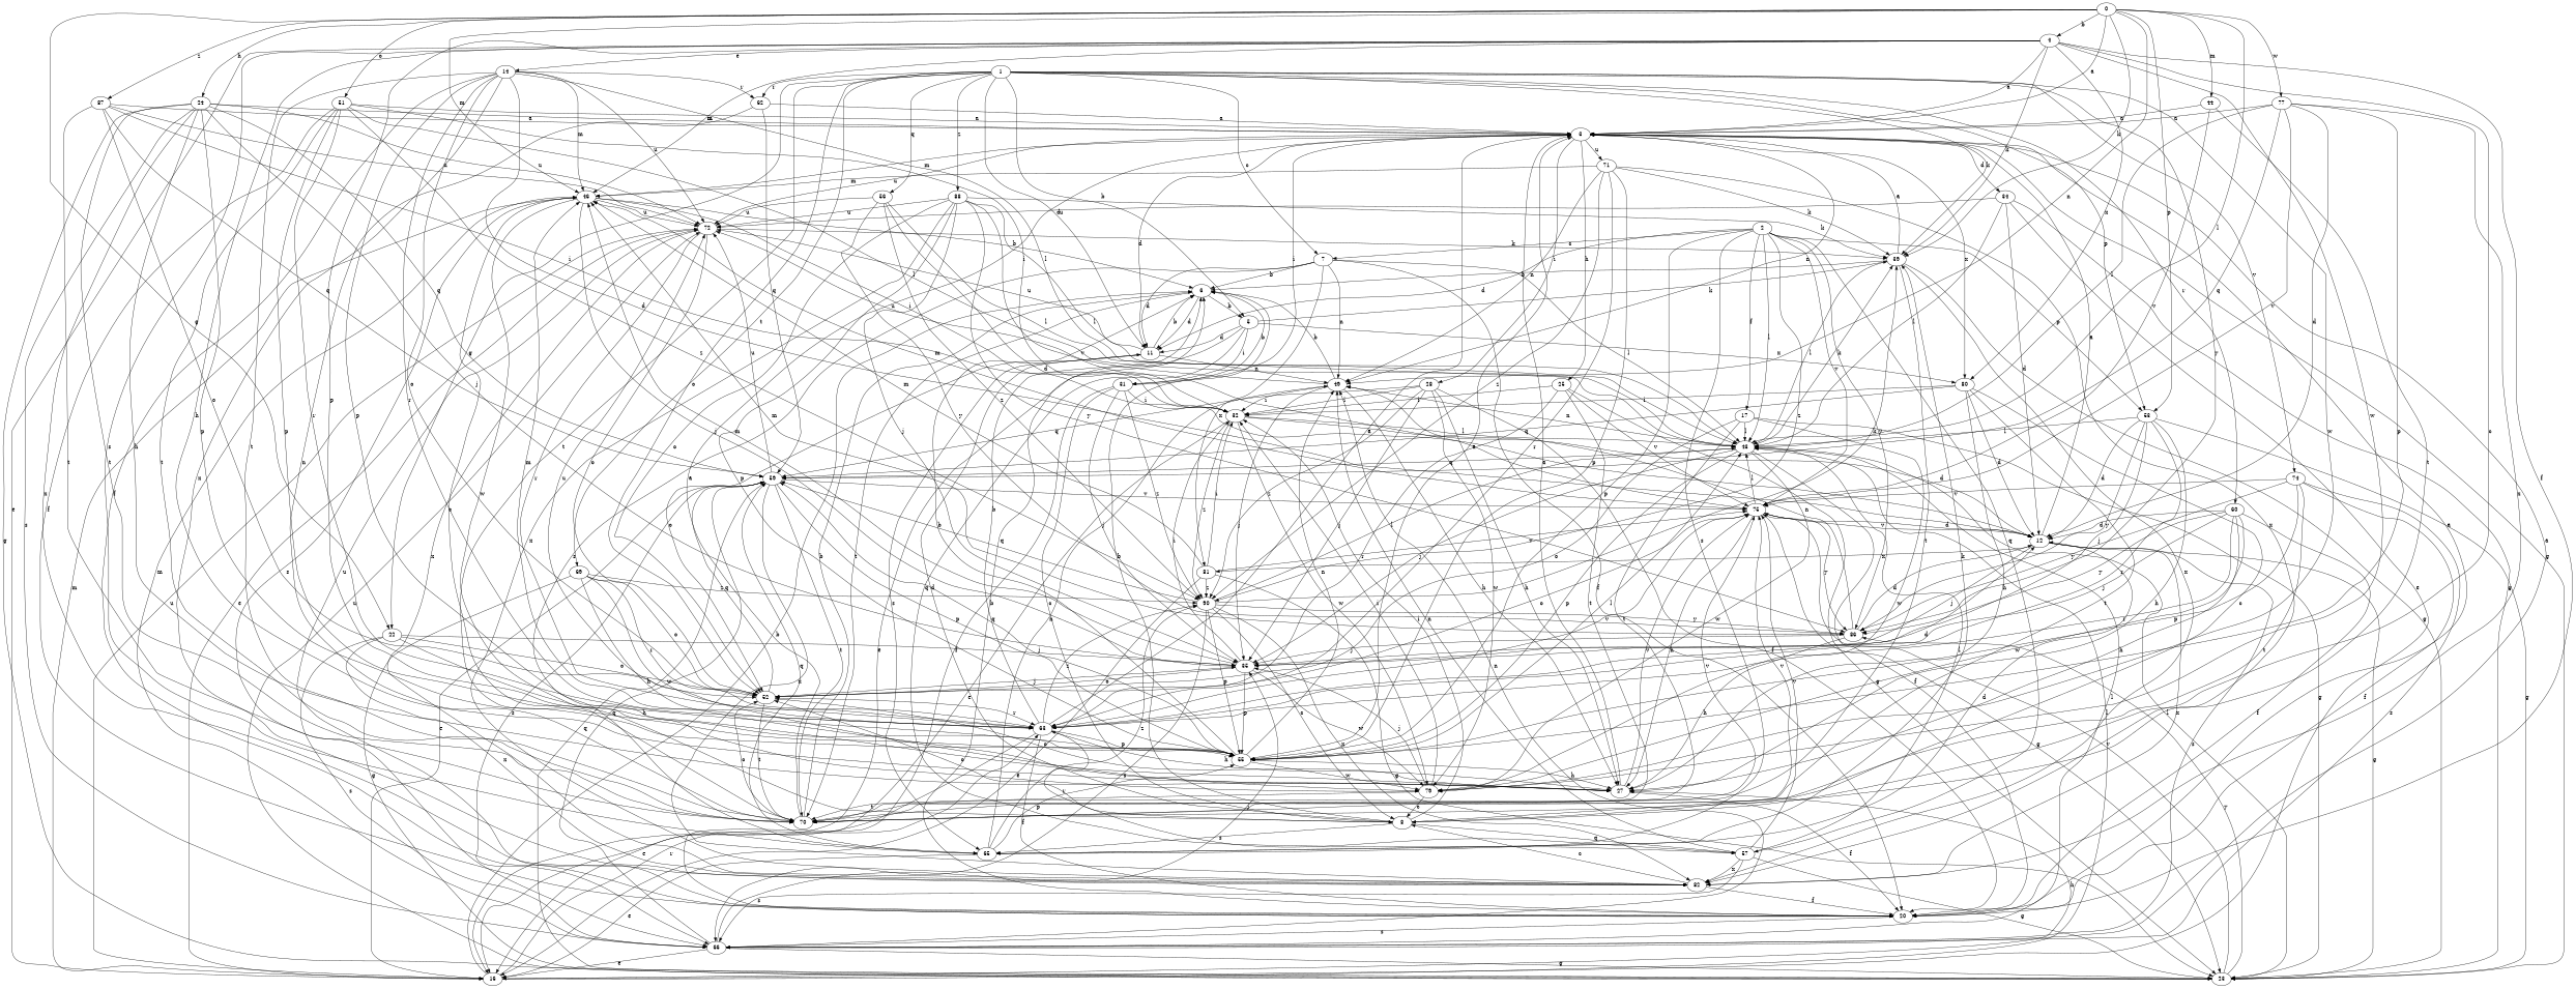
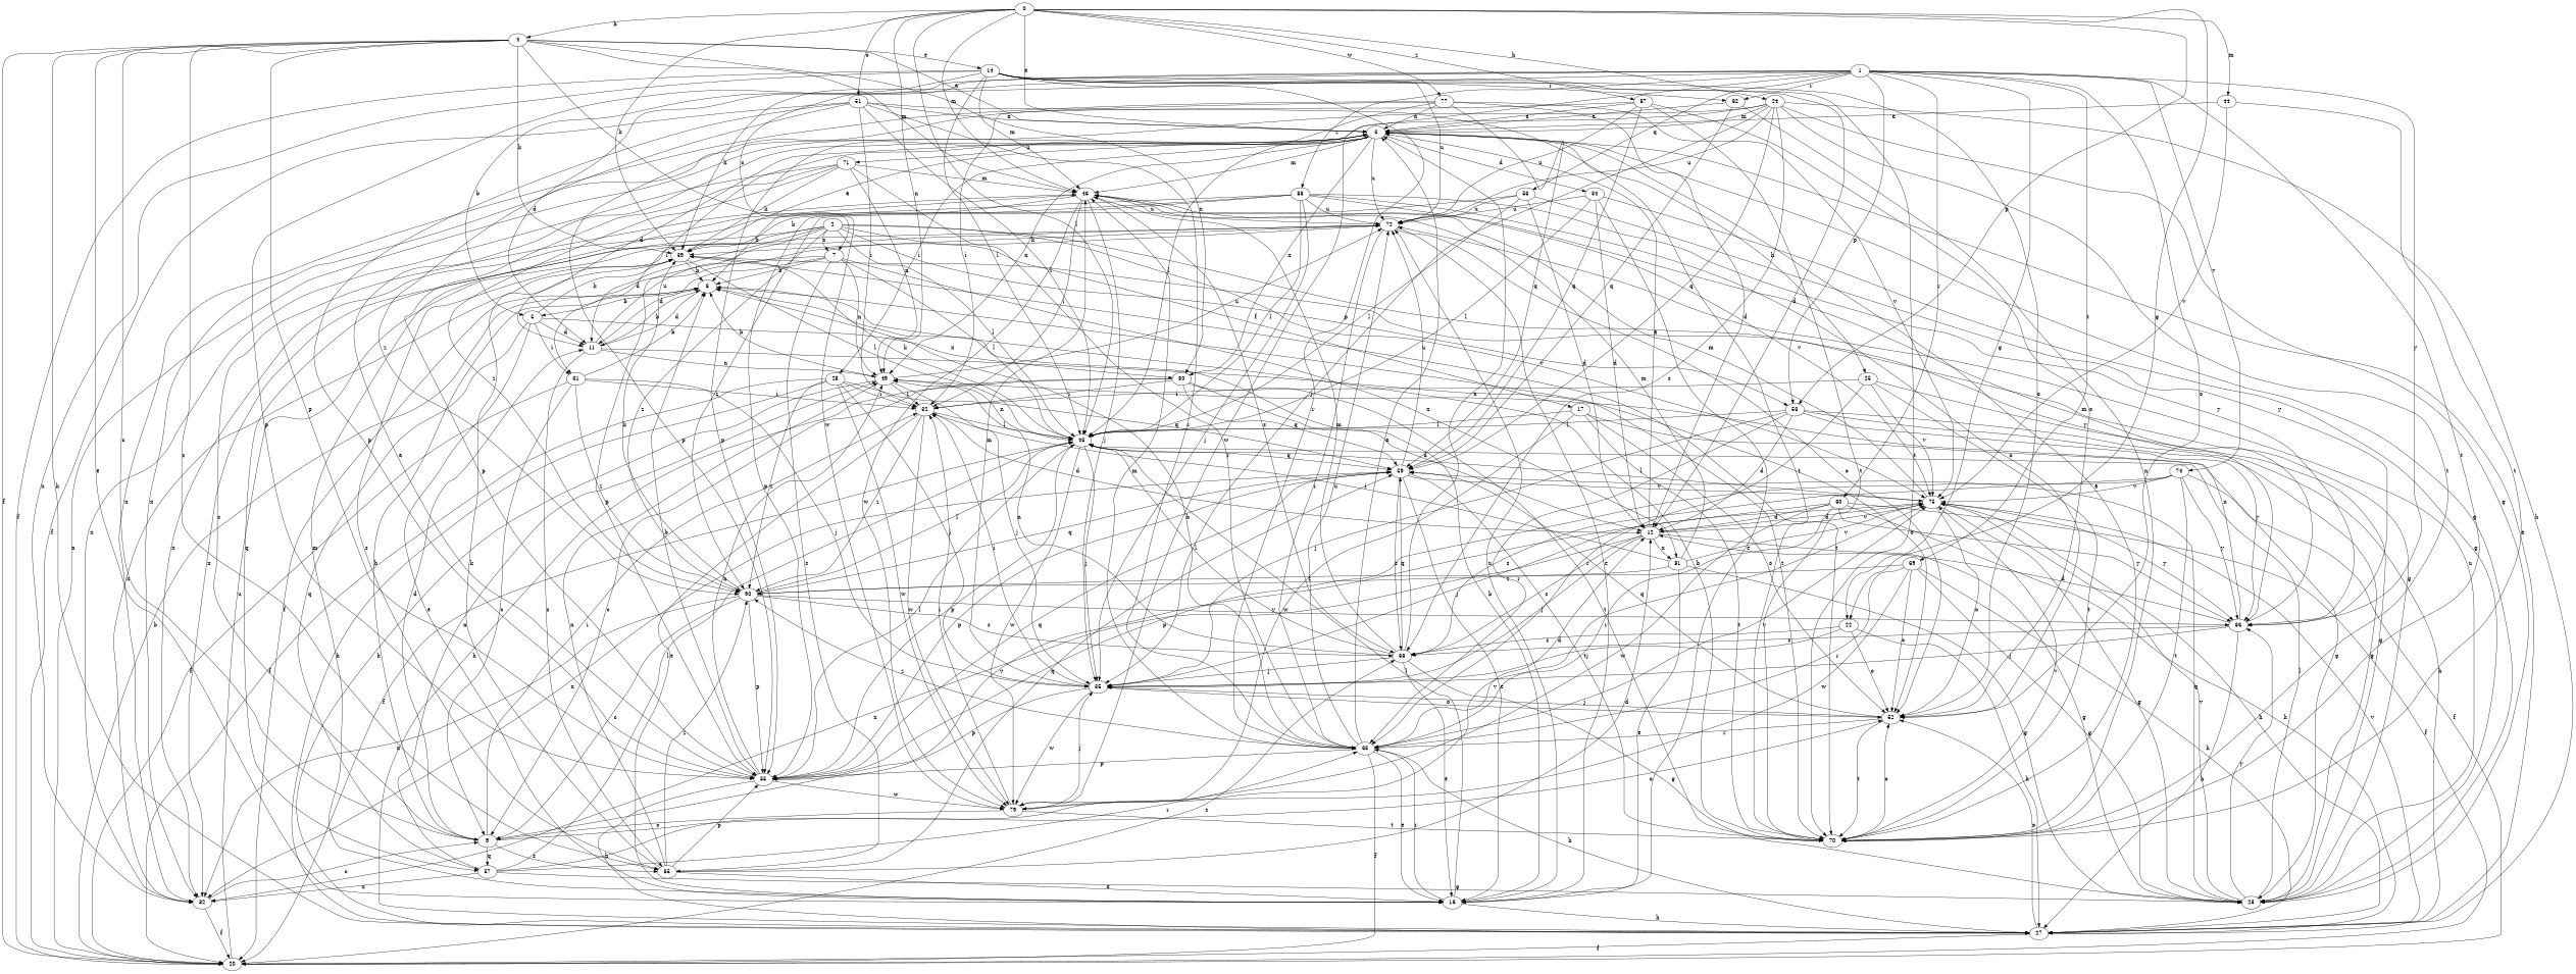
  strict digraph {
    0
    3
    4
    22
    24
    39
    43
    44
    46
    49
    51
    53
    77
    87
    11
    23
    25
    28
    31
    34
    71
    72
    80
    79
    55
    65
-   9 [label=8]
+   9
    14
    16
    20
    27
    52
    35
    66
    82
    70
    59
    6
    75
    32
    90
    63
    86
    12
    1
    5
    7
    56
    60
    62
    69
    74
    88
    57
    81
    2
    17
    0 -> 3 [label=a]
    0 -> 4 [label=b]
    0 -> 22 [label=g]
    0 -> 24 [label=h]
    0 -> 39 [label=k]
    0 -> 43 [label=l]
    0 -> 44 [label=m]
    0 -> 46 [label=m]
    0 -> 49 [label=n]
    0 -> 51 [label=o]
    0 -> 53 [label=p]
    0 -> 77 [label=w]
    0 -> 87 [label=z]
    3 -> 46 [label=m]
    3 -> 49 [label=n]
    3 -> 11 [label=d]
    3 -> 23 [label=g]
    3 -> 25 [label=h]
    3 -> 28 [label=i]
    3 -> 31 [label=i]
    3 -> 34 [label=d]
    3 -> 71 [label=u]
    3 -> 72 [label=u]
    3 -> 80 [label=x]
    4 -> 3 [label=a]
    4 -> 39 [label=k]
    4 -> 46 [label=m]
    4 -> 80 [label=x]
    4 -> 79 [label=w]
    4 -> 55 [label=p]
    4 -> 65 [label=s]
    4 -> 9 [label=c]
    4 -> 14 [label=e]
    4 -> 16 [label=e]
    4 -> 20 [label=f]
    4 -> 27 [label=h]
    22 -> 27 [label=h]
    22 -> 52 [label=o]
    22 -> 35 [label=j]
    22 -> 66 [label=s]
-   22 -> 82 [label=x]
    24 -> 3 [label=m]
    24 -> 23 [label=g]
    24 -> 72 [label=u]
    24 -> 55 [label=p]
    24 -> 27 [label=h]
    24 -> 35 [label=j]
    24 -> 66 [label=s]
    24 -> 82 [label=x]
    24 -> 70 [label=t]
    24 -> 59 [label=q]
    39 -> 3 [label=a]
    39 -> 43 [label=l]
    39 -> 23 [label=g]
    39 -> 82 [label=x]
    39 -> 70 [label=t]
    39 -> 6 [label=b]
    43 -> 39 [label=k]
    43 -> 49 [label=n]
    43 -> 79 [label=w]
    43 -> 55 [label=p]
    43 -> 20 [label=f]
    43 -> 35 [label=j]
    43 -> 59 [label=q]
    44 -> 3 [label=a]
    44 -> 70 [label=t]
    44 -> 75 [label=v]
    46 -> 72 [label=u]
    46 -> 79 [label=w]
    46 -> 9 [label=c]
    46 -> 35 [label=j]
    46 -> 66 [label=s]
    46 -> 6 [label=b]
    46 -> 32 [label=i]
    49 -> 72 [label=u]
    49 -> 27 [label=h]
    49 -> 35 [label=j]
    49 -> 6 [label=b]
    49 -> 32 [label=i]
    51 -> 3 [label=a]
    51 -> 43 [label=l]
    51 -> 55 [label=p]
    51 -> 20 [label=f]
    51 -> 70 [label=t]
    51 -> 32 [label=i]
    51 -> 90 [label=z]
    51 -> 63 [label=r]
    53 -> 43 [label=l]
    53 -> 23 [label=g]
    53 -> 27 [label=h]
    53 -> 35 [label=j]
    53 -> 63 [label=r]
    53 -> 86 [label=y]
    53 -> 12 [label=d]
    77 -> 3 [label=a]
    77 -> 43 [label=l]
    77 -> 55 [label=p]
    77 -> 82 [label=x]
    77 -> 59 [label=q]
    77 -> 75 [label=v]
    77 -> 12 [label=d]
    87 -> 3 [label=a]
    87 -> 72 [label=u]
    87 -> 52 [label=o]
    87 -> 70 [label=t]
    87 -> 59 [label=q]
    87 -> 32 [label=i]
    11 -> 49 [label=n]
    11 -> 72 [label=u]
    11 -> 65 [label=s]
    11 -> 52 [label=o]
    11 -> 6 [label=b]
    23 -> 43 [label=l]
    23 -> 72 [label=u]
    23 -> 59 [label=q]
    23 -> 75 [label=v]
    23 -> 86 [label=y]
    25 -> 23 [label=g]
    25 -> 70 [label=t]
    25 -> 75 [label=v]
    25 -> 32 [label=i]
    25 -> 63 [label=r]
    28 -> 79 [label=w]
    28 -> 20 [label=f]
    28 -> 27 [label=h]
    28 -> 35 [label=j]
    28 -> 59 [label=q]
    28 -> 32 [label=i]
    28 -> 90 [label=z]
    31 -> 9 [label=c]
    31 -> 20 [label=f]
    31 -> 35 [label=j]
    31 -> 6 [label=b]
    31 -> 32 [label=i]
    31 -> 90 [label=z]
    34 -> 43 [label=l]
    34 -> 23 [label=g]
    34 -> 72 [label=u]
    34 -> 16 [label=e]
    34 -> 12 [label=d]
    71 -> 39 [label=k]
    71 -> 46 [label=m]
    71 -> 49 [label=n]
    71 -> 55 [label=p]
    71 -> 82 [label=x]
    71 -> 90 [label=z]
    71 -> 63 [label=r]
    72 -> 39 [label=k]
    72 -> 16 [label=e]
    72 -> 52 [label=o]
    72 -> 82 [label=x]
    72 -> 63 [label=r]
    80 -> 9 [label=c]
    80 -> 27 [label=h]
    80 -> 70 [label=t]
    80 -> 59 [label=q]
    80 -> 32 [label=i]
    80 -> 12 [label=d]
    79 -> 9 [label=c]
    79 -> 35 [label=j]
    79 -> 70 [label=t]
    79 -> 32 [label=i]
    55 -> 3 [label=a]
    55 -> 43 [label=l]
    55 -> 49 [label=n]
    55 -> 79 [label=w]
    55 -> 27 [label=h]
    55 -> 59 [label=q]
    55 -> 6 [label=b]
    65 -> 39 [label=k]
    65 -> 49 [label=n]
    65 -> 55 [label=p]
    65 -> 16 [label=e]
    65 -> 59 [label=q]
    65 -> 90 [label=z]
    65 -> 12 [label=d]
    9 -> 11 [label=d]
    9 -> 65 [label=s]
    9 -> 52 [label=o]
    9 -> 6 [label=b]
    9 -> 75 [label=v]
    9 -> 32 [label=i]
    9 -> 57 [label=q]
    14 -> 43 [label=l]
    14 -> 46 [label=m]
    14 -> 72 [label=u]
    14 -> 55 [label=p]
    14 -> 20 [label=f]
    14 -> 52 [label=o]
    14 -> 82 [label=x]
    14 -> 70 [label=t]
    14 -> 63 [label=r]
    14 -> 12 [label=d]
    14 -> 62 [label=r]
    16 -> 43 [label=l]
    16 -> 46 [label=m]
    16 -> 72 [label=u]
    16 -> 27 [label=h]
    16 -> 6 [label=b]
    16 -> 63 [label=r]
    20 -> 3 [label=a]
    20 -> 72 [label=u]
    20 -> 66 [label=s]
    20 -> 6 [label=b]
    27 -> 3 [label=a]
    27 -> 20 [label=f]
    27 -> 52 [label=o]
    27 -> 75 [label=v]
    52 -> 35 [label=j]
    52 -> 70 [label=t]
    52 -> 59 [label=q]
    52 -> 63 [label=r]
    35 -> 46 [label=m]
    35 -> 79 [label=w]
    35 -> 55 [label=p]
    35 -> 52 [label=o]
    35 -> 32 [label=i]
    66 -> 3 [label=a]
    66 -> 43 [label=l]
    66 -> 46 [label=m]
    66 -> 49 [label=n]
    66 -> 23 [label=g]
    66 -> 16 [label=e]
    66 -> 35 [label=j]
    66 -> 59 [label=q]
    82 -> 9 [label=c]
    82 -> 20 [label=f]
    70 -> 3 [label=a]
    70 -> 52 [label=o]
    70 -> 6 [label=b]
    70 -> 75 [label=v]
    59 -> 72 [label=u]
    59 -> 55 [label=p]
    59 -> 16 [label=e]
    59 -> 66 [label=s]
    59 -> 82 [label=x]
    59 -> 70 [label=t]
    59 -> 75 [label=v]
    6 -> 11 [label=d]
    6 -> 70 [label=t]
    6 -> 5 [label=b]
    75 -> 43 [label=l]
    75 -> 46 [label=m]
    75 -> 23 [label=g]
    75 -> 27 [label=h]
    75 -> 52 [label=o]
    75 -> 86 [label=y]
    75 -> 12 [label=d]
    32 -> 43 [label=l]
    32 -> 79 [label=w]
    32 -> 16 [label=e]
    32 -> 90 [label=z]
    32 -> 12 [label=d]
    90 -> 39 [label=k]
    90 -> 43 [label=l]
    90 -> 55 [label=p]
    90 -> 9 [label=c]
    90 -> 66 [label=s]
    90 -> 82 [label=x]
    90 -> 59 [label=q]
    90 -> 86 [label=y]
    63 -> 3 [label=a]
    63 -> 46 [label=m]
    63 -> 72 [label=u]
    63 -> 55 [label=p]
    63 -> 16 [label=e]
    63 -> 20 [label=f]
    63 -> 27 [label=h]
    63 -> 6 [label=b]
    63 -> 75 [label=v]
    63 -> 90 [label=z]
    63 -> 12 [label=d]
    86 -> 46 [label=m]
    86 -> 49 [label=n]
    86 -> 27 [label=h]
    86 -> 35 [label=j]
    86 -> 12 [label=d]
    12 -> 3 [label=a]
    12 -> 23 [label=g]
    12 -> 35 [label=j]
    12 -> 66 [label=s]
    12 -> 82 [label=x]
    12 -> 75 [label=v]
    12 -> 81 [label=x]
    1 -> 22 [label=g]
    1 -> 39 [label=k]
    1 -> 53 [label=p]
    1 -> 11 [label=d]
    1 -> 79 [label=w]
    1 -> 52 [label=o]
    1 -> 70 [label=t]
    1 -> 86 [label=y]
    1 -> 5 [label=b]
    1 -> 7 [label=c]
    1 -> 56 [label=q]
    1 -> 60 [label=r]
    1 -> 62 [label=r]
    1 -> 69 [label=t]
    1 -> 74 [label=v]
    1 -> 88 [label=z]
    5 -> 39 [label=k]
    5 -> 11 [label=d]
    5 -> 31 [label=i]
    5 -> 80 [label=x]
    5 -> 16 [label=e]
    5 -> 57 [label=q]
    7 -> 43 [label=l]
    7 -> 49 [label=n]
    7 -> 11 [label=d]
    7 -> 65 [label=s]
    7 -> 20 [label=f]
    7 -> 6 [label=b]
    7 -> 81 [label=x]
    56 -> 43 [label=l]
    56 -> 72 [label=u]
    56 -> 90 [label=z]
    56 -> 86 [label=y]
    56 -> 12 [label=d]
    60 -> 79 [label=w]
    60 -> 20 [label=f]
    60 -> 27 [label=h]
    60 -> 35 [label=j]
    60 -> 63 [label=r]
    60 -> 86 [label=y]
    60 -> 12 [label=d]
    62 -> 3 [label=a]
    62 -> 70 [label=n]
    62 -> 59 [label=q]
    69 -> 23 [label=g]
    69 -> 79 [label=w]
    69 -> 27 [label=h]
    69 -> 52 [label=o]
    69 -> 90 [label=z]
    69 -> 63 [label=r]
    74 -> 55 [label=p]
    74 -> 20 [label=f]
    74 -> 66 [label=s]
    74 -> 70 [label=t]
    74 -> 75 [label=v]
    74 -> 86 [label=y]
    88 -> 39 [label=k]
    88 -> 43 [label=l]
    88 -> 72 [label=u]
    88 -> 55 [label=p]
    88 -> 52 [label=o]
    88 -> 35 [label=j]
    88 -> 82 [label=x]
    88 -> 75 [label=v]
    88 -> 86 [label=y]
    57 -> 43 [label=l]
    57 -> 49 [label=n]
    57 -> 23 [label=g]
-   57 -> 66 [label=s]
+   86 -> 66 [label=s]
    57 -> 82 [label=x]
    57 -> 75 [label=v]
    57 -> 63 [label=r]
    81 -> 46 [label=m]
    81 -> 23 [label=g]
    81 -> 16 [label=e]
    81 -> 75 [label=v]
    81 -> 32 [label=i]
    81 -> 90 [label=z]
    2 -> 43 [label=l]
    2 -> 53 [label=p]
    2 -> 11 [label=d]
    2 -> 55 [label=p]
    2 -> 65 [label=s]
    2 -> 75 [label=v]
    2 -> 90 [label=z]
    2 -> 86 [label=y]
    2 -> 7 [label=c]
    2 -> 57 [label=q]
    2 -> 17 [label=f]
    17 -> 43 [label=l]
    17 -> 23 [label=g]
    17 -> 79 [label=w]
    17 -> 52 [label=o]
    17 -> 70 [label=t]
  }
